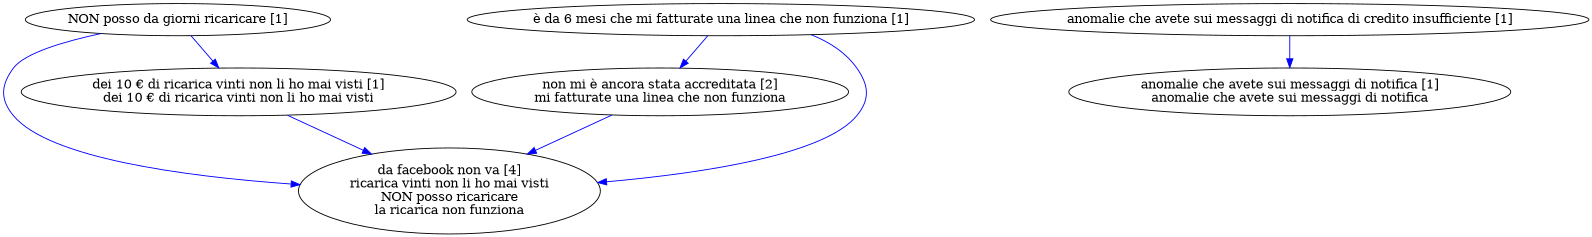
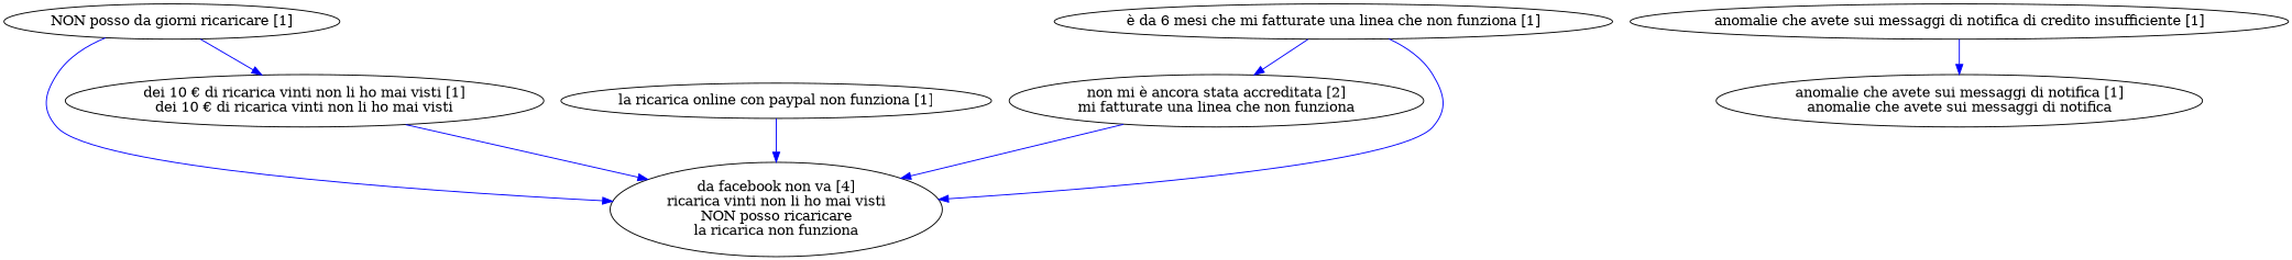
  digraph {
    edge [color=blue]
    "non mi è ancora stata accreditata [2]\nmi fatturate una linea che non funziona"
    "da facebook non va [4]\nricarica vinti non li ho mai visti\nNON posso ricaricare\nla ricarica non funziona"
    "NON posso da giorni ricaricare [1]"
    "dei 10 € di ricarica vinti non li ho mai visti [1]\ndei 10 € di ricarica vinti non li ho mai visti"
    "anomalie che avete sui messaggi di notifica di credito insufficiente [1]"
    "anomalie che avete sui messaggi di notifica [1]\nanomalie che avete sui messaggi di notifica"
+   "la ricarica online con paypal non funziona [1]"
    "è da 6 mesi che mi fatturate una linea che non funziona [1]"
    "non mi è ancora stata accreditata [2]\nmi fatturate una linea che non funziona" -> "da facebook non va [4]\nricarica vinti non li ho mai visti\nNON posso ricaricare\nla ricarica non funziona"
    "NON posso da giorni ricaricare [1]" -> "da facebook non va [4]\nricarica vinti non li ho mai visti\nNON posso ricaricare\nla ricarica non funziona"
    "NON posso da giorni ricaricare [1]" -> "dei 10 € di ricarica vinti non li ho mai visti [1]\ndei 10 € di ricarica vinti non li ho mai visti"
    "dei 10 € di ricarica vinti non li ho mai visti [1]\ndei 10 € di ricarica vinti non li ho mai visti" -> "da facebook non va [4]\nricarica vinti non li ho mai visti\nNON posso ricaricare\nla ricarica non funziona"
    "anomalie che avete sui messaggi di notifica di credito insufficiente [1]" -> "anomalie che avete sui messaggi di notifica [1]\nanomalie che avete sui messaggi di notifica"
+   "la ricarica online con paypal non funziona [1]" -> "da facebook non va [4]\nricarica vinti non li ho mai visti\nNON posso ricaricare\nla ricarica non funziona"
    "è da 6 mesi che mi fatturate una linea che non funziona [1]" -> "non mi è ancora stata accreditata [2]\nmi fatturate una linea che non funziona"
    "è da 6 mesi che mi fatturate una linea che non funziona [1]" -> "da facebook non va [4]\nricarica vinti non li ho mai visti\nNON posso ricaricare\nla ricarica non funziona"
  }
